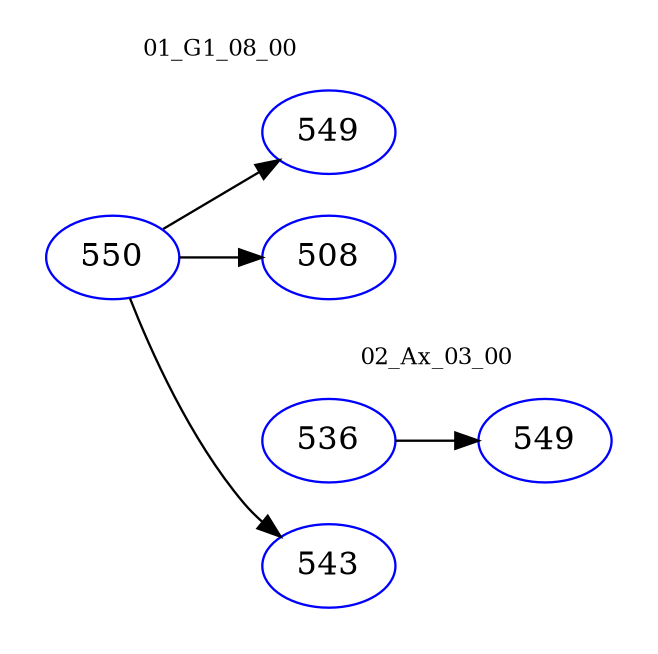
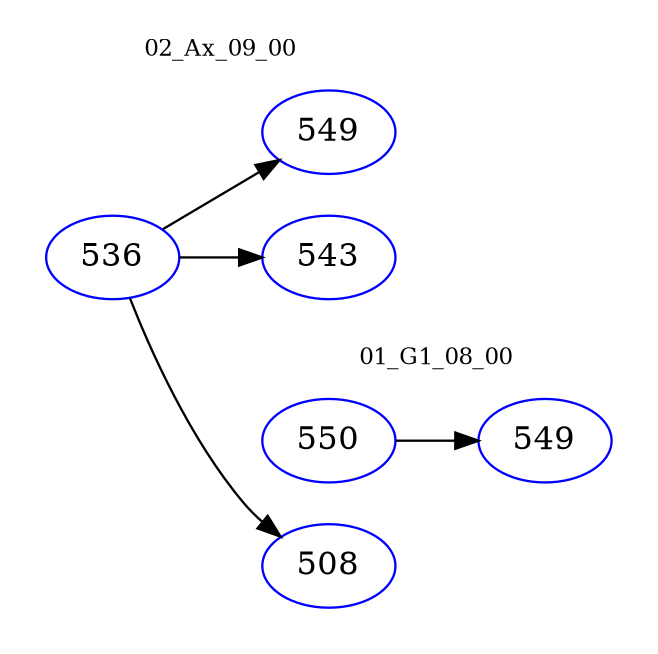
  digraph {
    rankdir=LR
    node [color=blue]
    edge [color=black]
    n1 [label=536]
    n2 [label=543]
    n3 [label=549]
    n4 [label=550]
    n5 [label=508]
    n6 [label=549]
    subgraph cluster_1 {
      color=white
      fontsize=10
-     label="02_Ax_03_00"
+     label="02_Ax_09_00"
      n1
      n2
      n3
    }
    subgraph cluster_2 {
      color=white
      fontsize=10
      label="01_G1_08_00"
      n4
      n5
      n6
    }
-   n4 -> n2
+   n1 -> n2
    n1 -> n3
-   n4 -> n5
+   n1 -> n5
    n4 -> n6
  }
